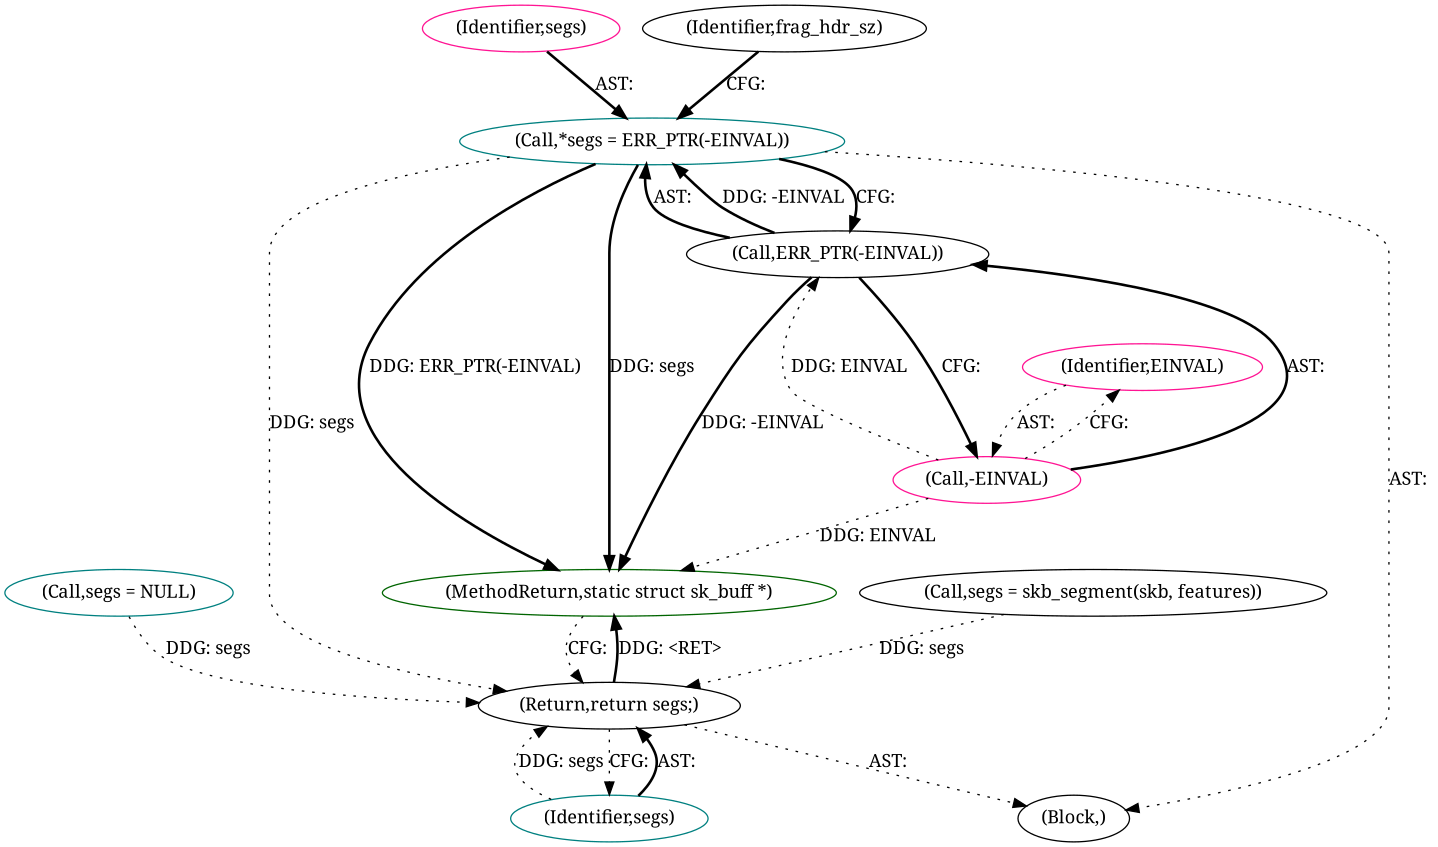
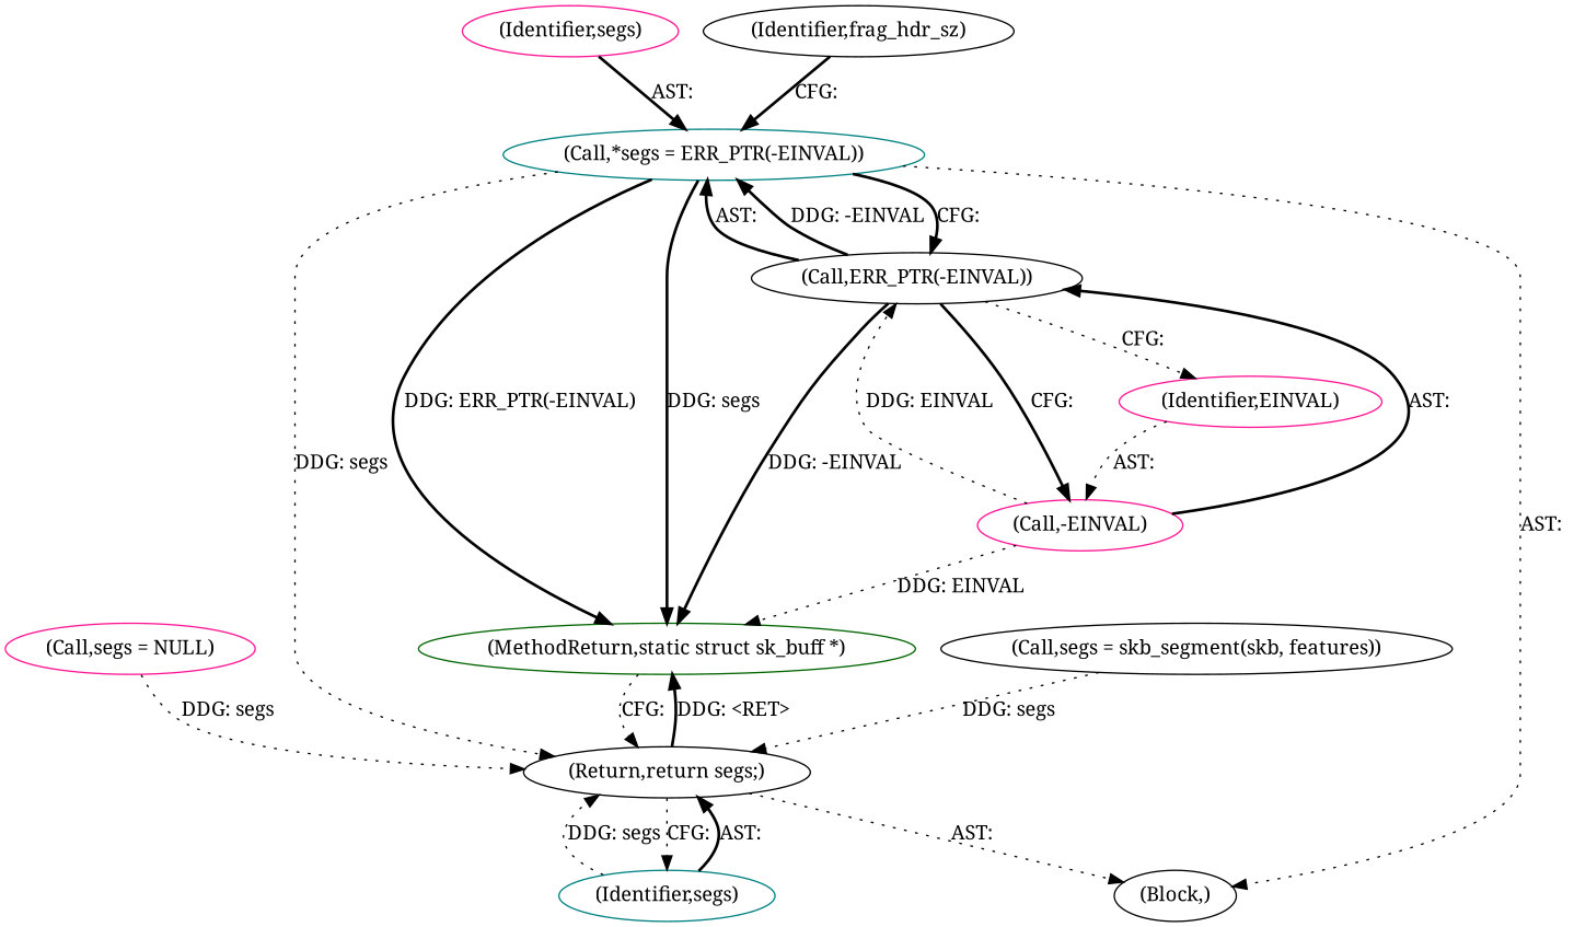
  digraph {
    fontname="Noto Serif"
    node [color=black fontname="Noto Serif"]
    edge [fontname="Noto Serif" style=bold]
    n1 [color=teal label="(Call,*segs = ERR_PTR(-EINVAL))"]
    n2 [label="(Call,ERR_PTR(-EINVAL))"]
    n3 [label="(Return,return segs;)"]
    n4 [color=darkgreen label="(MethodReturn,static struct sk_buff *)"]
    n5 [label="(Block,)"]
    n6 [color=deeppink label="(Call,-EINVAL)"]
    n7 [color=teal label="(Identifier,segs)"]
    n8 [color=deeppink label="(Identifier,EINVAL)"]
    n9 [label="(Call,segs = skb_segment(skb, features))"]
    n10 [color=deeppink label="(Identifier,segs)"]
    n11 [label="(Identifier,frag_hdr_sz)"]
-   n12 [color=teal label="(Call,segs = NULL)"]
+   n12 [color=deeppink label="(Call,segs = NULL)"]
    n1 -> n2 [label="CFG: "]
    n1 -> n3 [label="DDG: segs" style=dotted]
    n1 -> n4 [label="DDG: ERR_PTR(-EINVAL)"]
    n1 -> n4 [label="DDG: segs"]
    n1 -> n5 [label="AST: " style=dotted]
    n2 -> n1 [label="AST: "]
    n2 -> n1 [label="DDG: -EINVAL"]
    n2 -> n4 [label="DDG: -EINVAL"]
    n2 -> n6 [label="CFG: "]
    n3 -> n4 [label="DDG: <RET>"]
    n3 -> n5 [label="AST: " style=dotted]
    n3 -> n7 [label="CFG: " style=dotted]
    n4 -> n3 [label="CFG: " style=dotted]
    n6 -> n2 [label="AST: "]
    n6 -> n2 [label="DDG: EINVAL" style=dotted]
    n6 -> n4 [label="DDG: EINVAL" style=dotted]
-   n6 -> n8 [label="CFG: " style=dotted]
+   n2 -> n8 [label="CFG: " style=dotted]
    n7 -> n3 [label="AST: "]
    n7 -> n3 [label="DDG: segs" style=dotted]
    n8 -> n6 [label="AST: " style=dotted]
    n9 -> n3 [label="DDG: segs" style=dotted]
    n10 -> n1 [label="AST: "]
    n11 -> n1 [label="CFG: "]
    n12 -> n3 [label="DDG: segs" style=dotted]
  }
